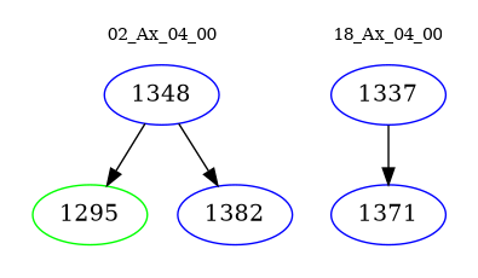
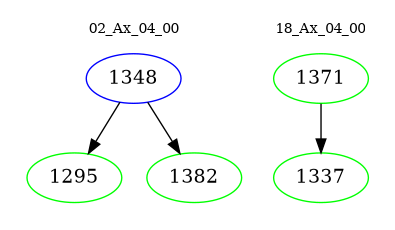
  digraph {
    node [color=green]
    edge [color=black]
    n1 [color=blue label=1348]
    n2 [label=1295]
-   n3 [color=blue label=1382]
-   n4 [color=blue label=1371]
-   n5 [color=blue label=1337]
+   n3 [label=1382]
+   n4 [label=1371]
+   n5 [label=1337]
    subgraph cluster_1 {
      color=white
      fontsize=10
      label="02_Ax_04_00"
      n1
      n2
      n3
    }
    subgraph cluster_2 {
      color=white
      fontsize=10
      label="18_Ax_04_00"
      n4
      n5
    }
    n1 -> n2
    n1 -> n3
-   n5 -> n4
+   n4 -> n5
  }
